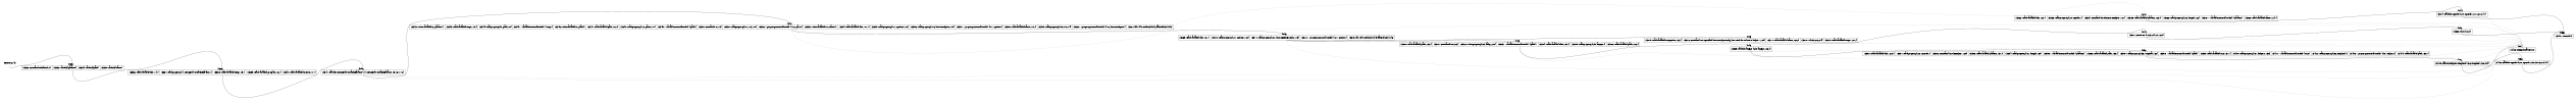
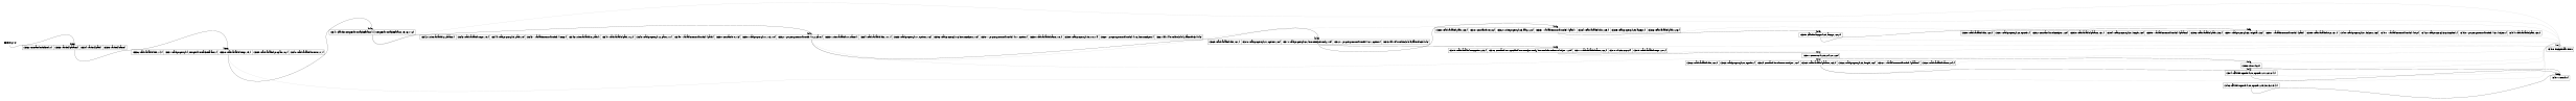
  digraph {
    rankdir=LR
    node [shape=record]
    edge [headport=n tailport=s]
    n1 [label=BB_entry142 shape=none]
    n2 [label="{13332: constant[undefined,v1]|13333: vardecl['params']|13334: vardecl['path']|13335: vardecl['name']}"]
    n3 [label="{13336: read-variable['this',v4,-]|13337: read-property[v4,'setupFullMustacheParams',-]|13338: read-variable['sexpr',v5,-]|13339: read-variable['program',v6,-]|13340: read-variable['inverse',v7,-]}"]
    n4 [label="{13341: call-this.setupFullMustacheParams [v4,'setupFullMustacheParams',v5,v6,v7,v2]}"]
    n5 [label="{13408: exceptional-return}"]
    n6 [label="{13342: write-variable[v2,'params']*|13343: read-variable['sexpr',v9,-]|13344: read-property[v9,'path',v8]|13345: \<variable-non-null-undef\>['sexpr']|13346: write-variable[v8,'path']*|13347: read-variable['path',v12,-]|13348: read-property[v12,'parts',v11]|13349: \<variable-non-null-undef\>['path']|13350: constant[0.0,v13]|13351: read-property[v11,v13,v10]|13352: \<property-non-null-undef\>[v12,'parts']|13353: write-variable[v10,'name']*|13354: read-variable['this',v17,-]|13355: read-property[v17,'options',v16]|13356: read-property[v16,'knownHelpers',v15]|13357: \<property-non-null-undef\>[v17,'options']|13358: read-variable['name',v18,-]|13359: read-property[v15,v18,v14]|13360: \<property-non-null-undef\>[v16,'knownHelpers']|13361: if[v14](true-block:4042,false-block:4043)}"]
    n7 [label="{13362: read-variable['this',v20,-]|13363: read-property[v20,'opcode',-]|13364: constant[\"invokeKnownHelper\",v21]|13365: read-variable['params',v23,-]|13366: read-property[v23,'length',v22]|13367: \<variable-non-null-undef\>['params']|13368: read-variable['name',v24,-]}"]
    n8 [label="{13369: read-variable['this',v21,-]|13370: read-property[v21,'options',v20]|13371: read-property[v20,'knownHelpersOnly',v19]|13372: \<property-non-null-undef\>[v21,'options']|13373: if[v19](true-block:4045,false-block:4046)}"]
    n9 [label="{13374: call-this.opcode [v20,'opcode',v21,v22,v24,-]*}"]
    n10 [label="{13375: read-variable['Exception',v23,-]|13376: constant[\"You specified knownHelpersOnly, but used the unknown helper \",v25]|13377: read-variable['name',v26,-]|13378: +[v25,v26,v24]|13379: read-variable['sexpr',v27,-]}"]
    n11 [label="{13380: read-variable['path',v23,-]|13381: constant[true,v22]|13382: write-property[v23,'falsy',v22]|13383: \<variable-non-null-undef\>['path']*|13384: read-variable['this',v25,-]|13385: read-property[v25,'accept',-]|13386: read-variable['path',v26,-]}"]
    n12 [label="{13407: return[v1]}"]
    n13 [label="{13387: construct [-,v23,v24,v27,v22]}"]
    n14 [label="{13389: call-this.accept [v25,'accept',v26,-]*}"]
    n15 [label="{13388: throw[v22]*}"]
    n16 [label="{13390: read-variable['this',v28,-]|13391: read-property[v28,'opcode',-]|13392: constant[\"invokeHelper\",v29]|13393: read-variable['params',v31,-]|13394: read-property[v31,'length',v30]|13395: \<variable-non-null-undef\>['params']|13396: read-variable['path',v33,-]|13397: read-property[v33,'original',v32]|13398: \<variable-non-null-undef\>['path']|13399: read-variable['AST',v37,-]|13400: read-property[v37,'helpers',v36]|13401: \<variable-non-null-undef\>['AST']|13402: read-property[v36,'simpleId',-]|13403: \<property-non-null-undef\>[v37,'helpers']|13404: read-variable['path',v38,-]}"]
-   n17 [label="{13405: call-AST.helpers.simpleId [v36,'simpleId',v38,v34]}"]
    n18 [label="{13406: call-this.opcode [v28,'opcode',v29,v30,v32,v34,-]*}"]
    n1 -> n2 [headlabel="    4038"]
    n2 -> n3 [headlabel="      4039"]
    n3 -> n4 [headlabel="      4040"]
    n3 -> n5 [color=gray headlabel="      4054"]
    n4 -> n5 [color=gray]
    n4 -> n6 [headlabel="      4041"]
    n6 -> n5 [color=gray]
    n6 -> n7 [color=gray headlabel="      4042"]
    n6 -> n8 [headlabel="      4043"]
    n7 -> n5 [color=gray]
    n7 -> n9 [headlabel="      4044"]
    n8 -> n5 [color=gray]
    n8 -> n10 [headlabel="      4045"]
    n8 -> n11 [headlabel="      4046"]
    n9 -> n5 [color=gray]
    n9 -> n12 [headlabel="      4053"]
    n10 -> n5 [color=gray]
    n10 -> n13 [headlabel="      4047"]
    n11 -> n5 [color=gray]
    n11 -> n14 [headlabel="      4049"]
    n13 -> n5 [color=gray]
    n13 -> n15 [headlabel="      4048"]
    n14 -> n5 [color=gray]
    n14 -> n16 [headlabel="      4050"]
    n15 -> n5 [color=gray]
    n15 -> n12
    n16 -> n5 [color=gray]
-   n16 -> n17 [headlabel="      4051"]
-   n17 -> n5 [color=gray]
-   n17 -> n18 [headlabel="      4052"]
    n18 -> n12
  }
